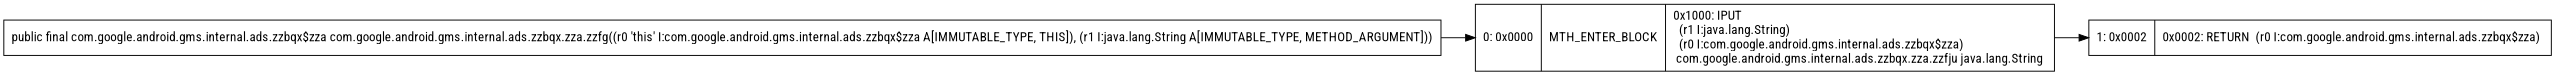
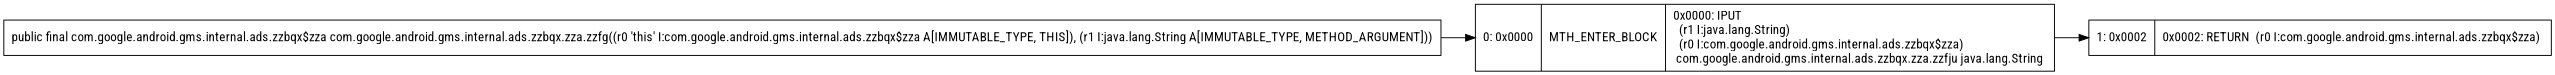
  digraph {
    rankdir=LR
    fontname="Roboto Condensed"
    node [shape=record fontname="Roboto Condensed"]
    edge [fontname="Roboto Condensed"]
-   n1 [label="{0\:\ 0x0000|MTH_ENTER_BLOCK\l|0x1000: IPUT  \l  (r1 I:java.lang.String)\l  (r0 I:com.google.android.gms.internal.ads.zzbqx$zza)\l com.google.android.gms.internal.ads.zzbqx.zza.zzfju java.lang.String \l}"]
+   n1 [label="{0\:\ 0x0000|MTH_ENTER_BLOCK\l|0x0000: IPUT  \l  (r1 I:java.lang.String)\l  (r0 I:com.google.android.gms.internal.ads.zzbqx$zza)\l com.google.android.gms.internal.ads.zzbqx.zza.zzfju java.lang.String \l}"]
    n2 [label="{1\:\ 0x0002|0x0002: RETURN  (r0 I:com.google.android.gms.internal.ads.zzbqx$zza) \l}"]
    n3 [label="{public final com.google.android.gms.internal.ads.zzbqx$zza com.google.android.gms.internal.ads.zzbqx.zza.zzfg((r0 'this' I:com.google.android.gms.internal.ads.zzbqx$zza A[IMMUTABLE_TYPE, THIS]), (r1 I:java.lang.String A[IMMUTABLE_TYPE, METHOD_ARGUMENT])) }"]
    n1 -> n2
    n3 -> n1
  }
